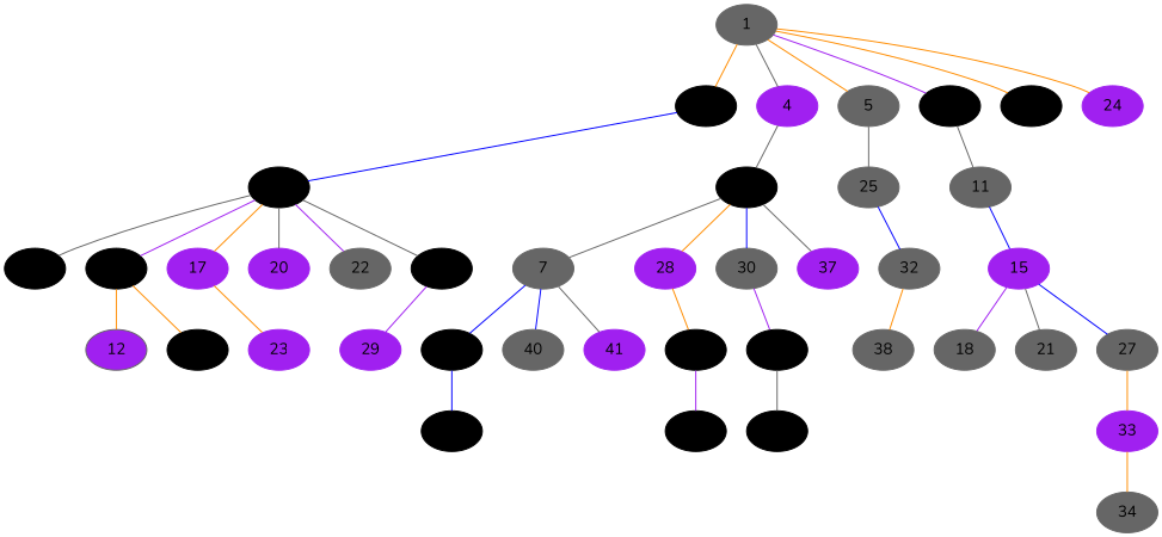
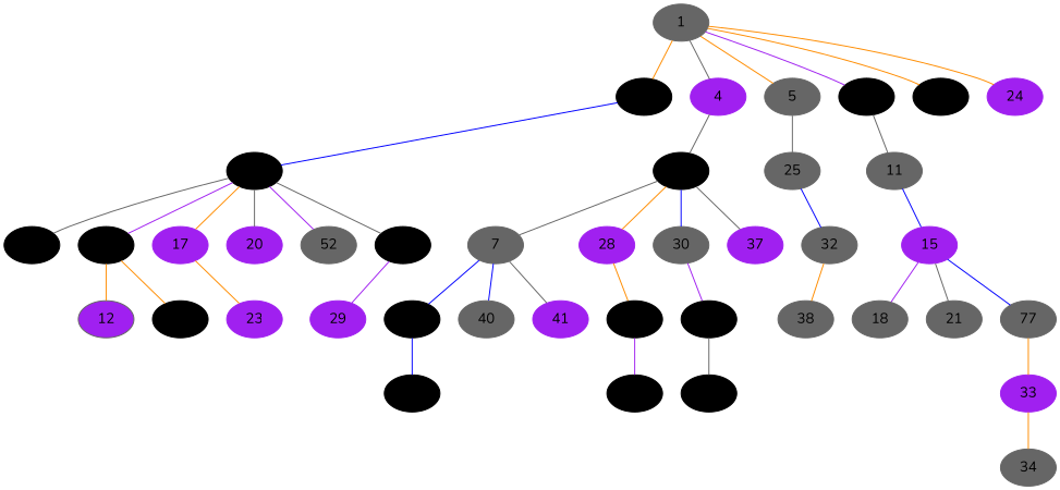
  graph {
    fontname=Nunito
    node [color=black fontname=Nunito style=filled]
    edge [color=darkorange fontname=Nunito weight=1.0]
    2
    1 [color=gray40]
    4 [color=purple]
    5 [color=gray40]
    9
    14
    24 [color=purple]
    3
    6
    25 [color=gray40]
    11 [color=gray40]
    8
    10
    17 [color=purple]
    20 [color=purple]
-   22 [color=gray40]
+   22 [color=gray40 label=52]
    26
    12 [color=gray40 fillcolor=purple]
    19
    23 [color=purple]
    29 [color=purple]
    7 [color=gray40]
    28 [color=purple]
    30 [color=gray40]
    37 [color=purple]
    32 [color=gray40]
    13
    40 [color=gray40]
    41 [color=purple]
    31
    35
    16
    15 [color=purple]
    18 [color=gray40]
    21 [color=gray40]
-   27 [color=gray40]
+   27 [color=gray40 label=77]
    33 [color=purple]
    34 [color=gray40]
    38 [color=gray40]
    39
    36
    2 -- 3 [color=blue]
    1 -- 2 [weight=5.0]
    1 -- 4 [color=gray40]
    1 -- 5
    1 -- 9 [color=purple]
    1 -- 14
    1 -- 24
    4 -- 6 [color=gray40]
    5 -- 25 [color=gray40]
    9 -- 11 [color=gray40]
    3 -- 8 [color=gray40]
    3 -- 10 [color=purple]
    3 -- 17
    3 -- 20 [color=gray40]
    3 -- 22 [color=purple]
    3 -- 26 [color=gray40]
    6 -- 7 [color=gray40]
    6 -- 28
    6 -- 30 [color=blue]
    6 -- 37 [color=gray40]
    25 -- 32 [color=blue]
    11 -- 15 [color=blue]
    10 -- 12 [weight=3.0]
    10 -- 19
    17 -- 23
    26 -- 29 [color=purple]
    7 -- 13 [color=blue]
    7 -- 40 [color=blue]
    7 -- 41 [color=gray40]
    28 -- 31
    30 -- 35 [color=purple]
    32 -- 38
    13 -- 16 [color=blue]
    31 -- 39 [color=purple]
    35 -- 36 [color=gray40]
    15 -- 18 [color=purple]
    15 -- 21 [color=gray40]
    15 -- 27 [color=blue]
    27 -- 33
    33 -- 34 [weight=2.0]
  }
